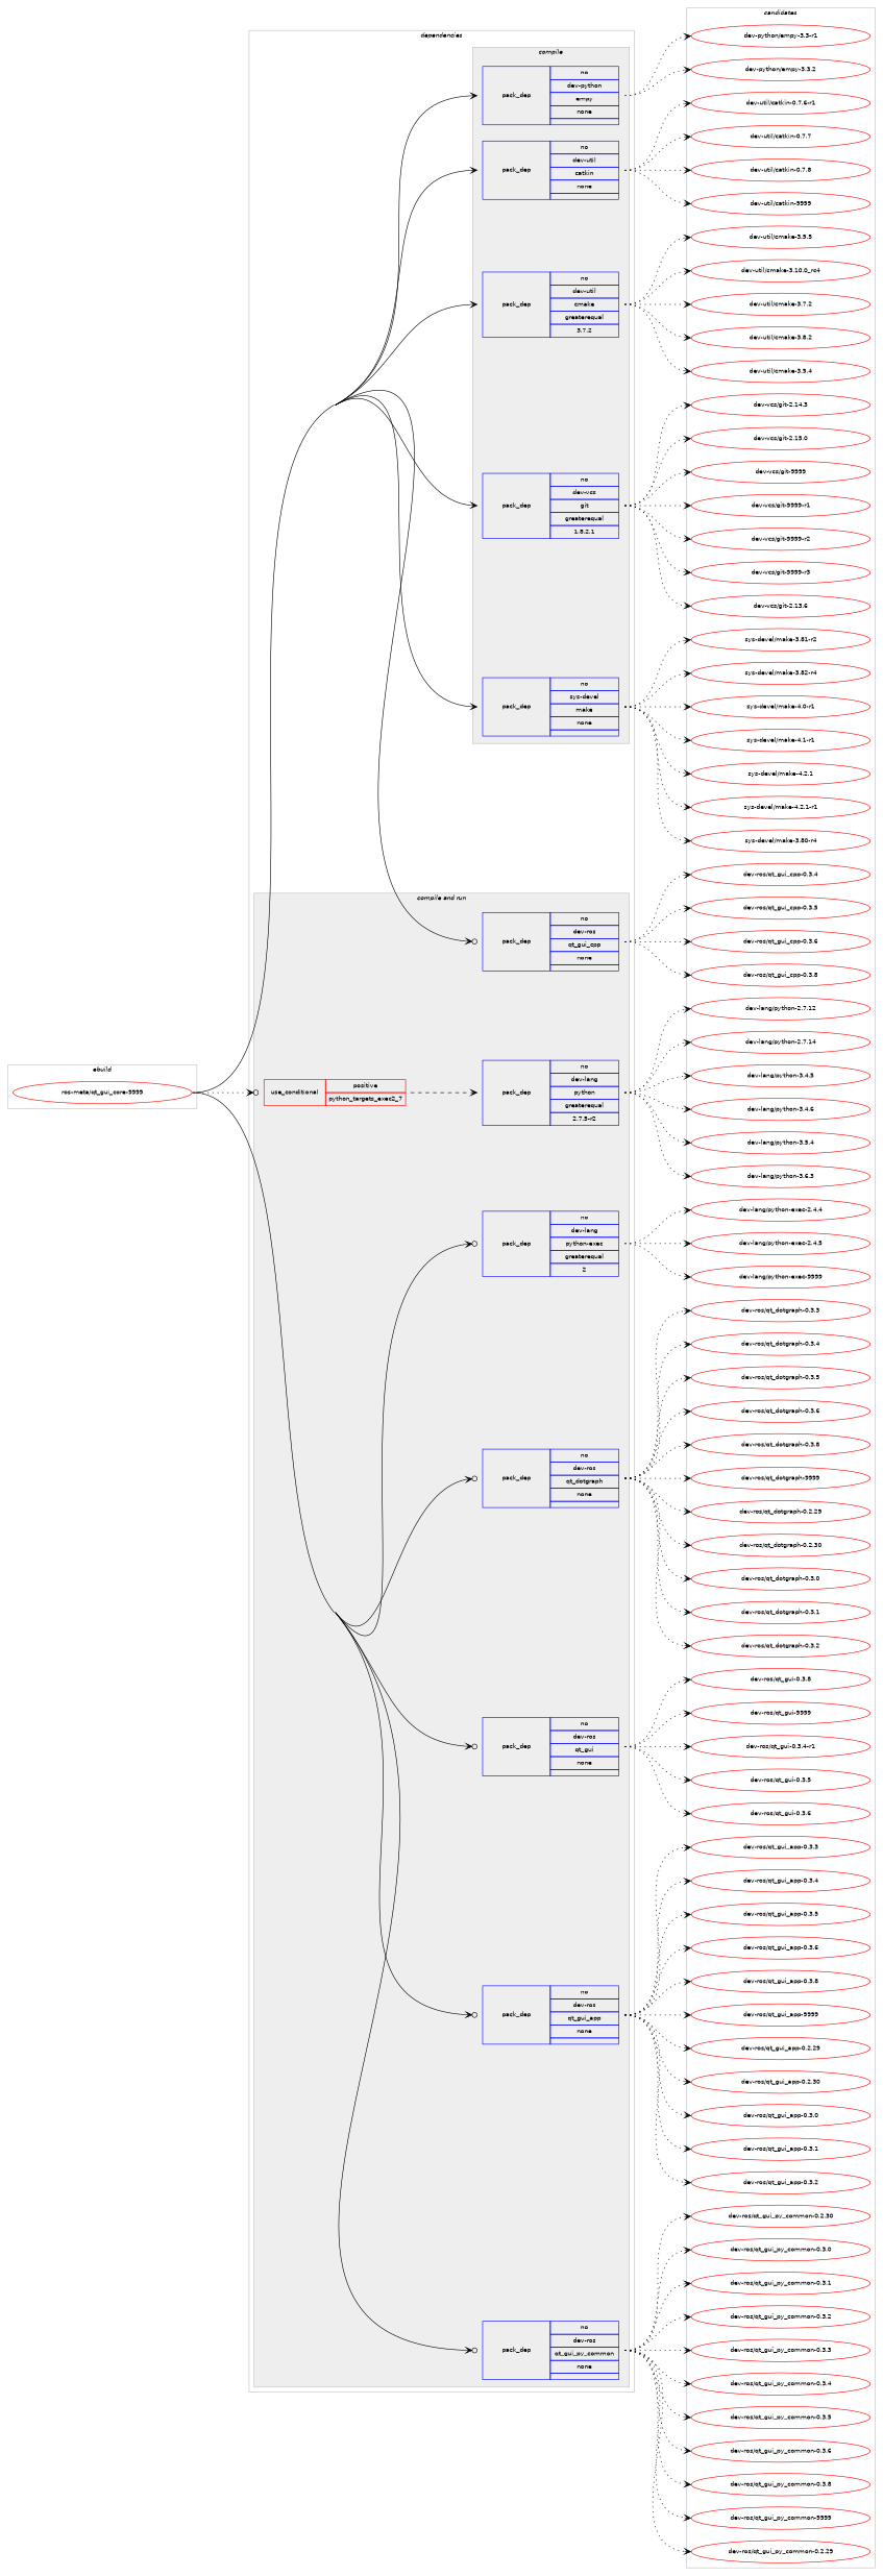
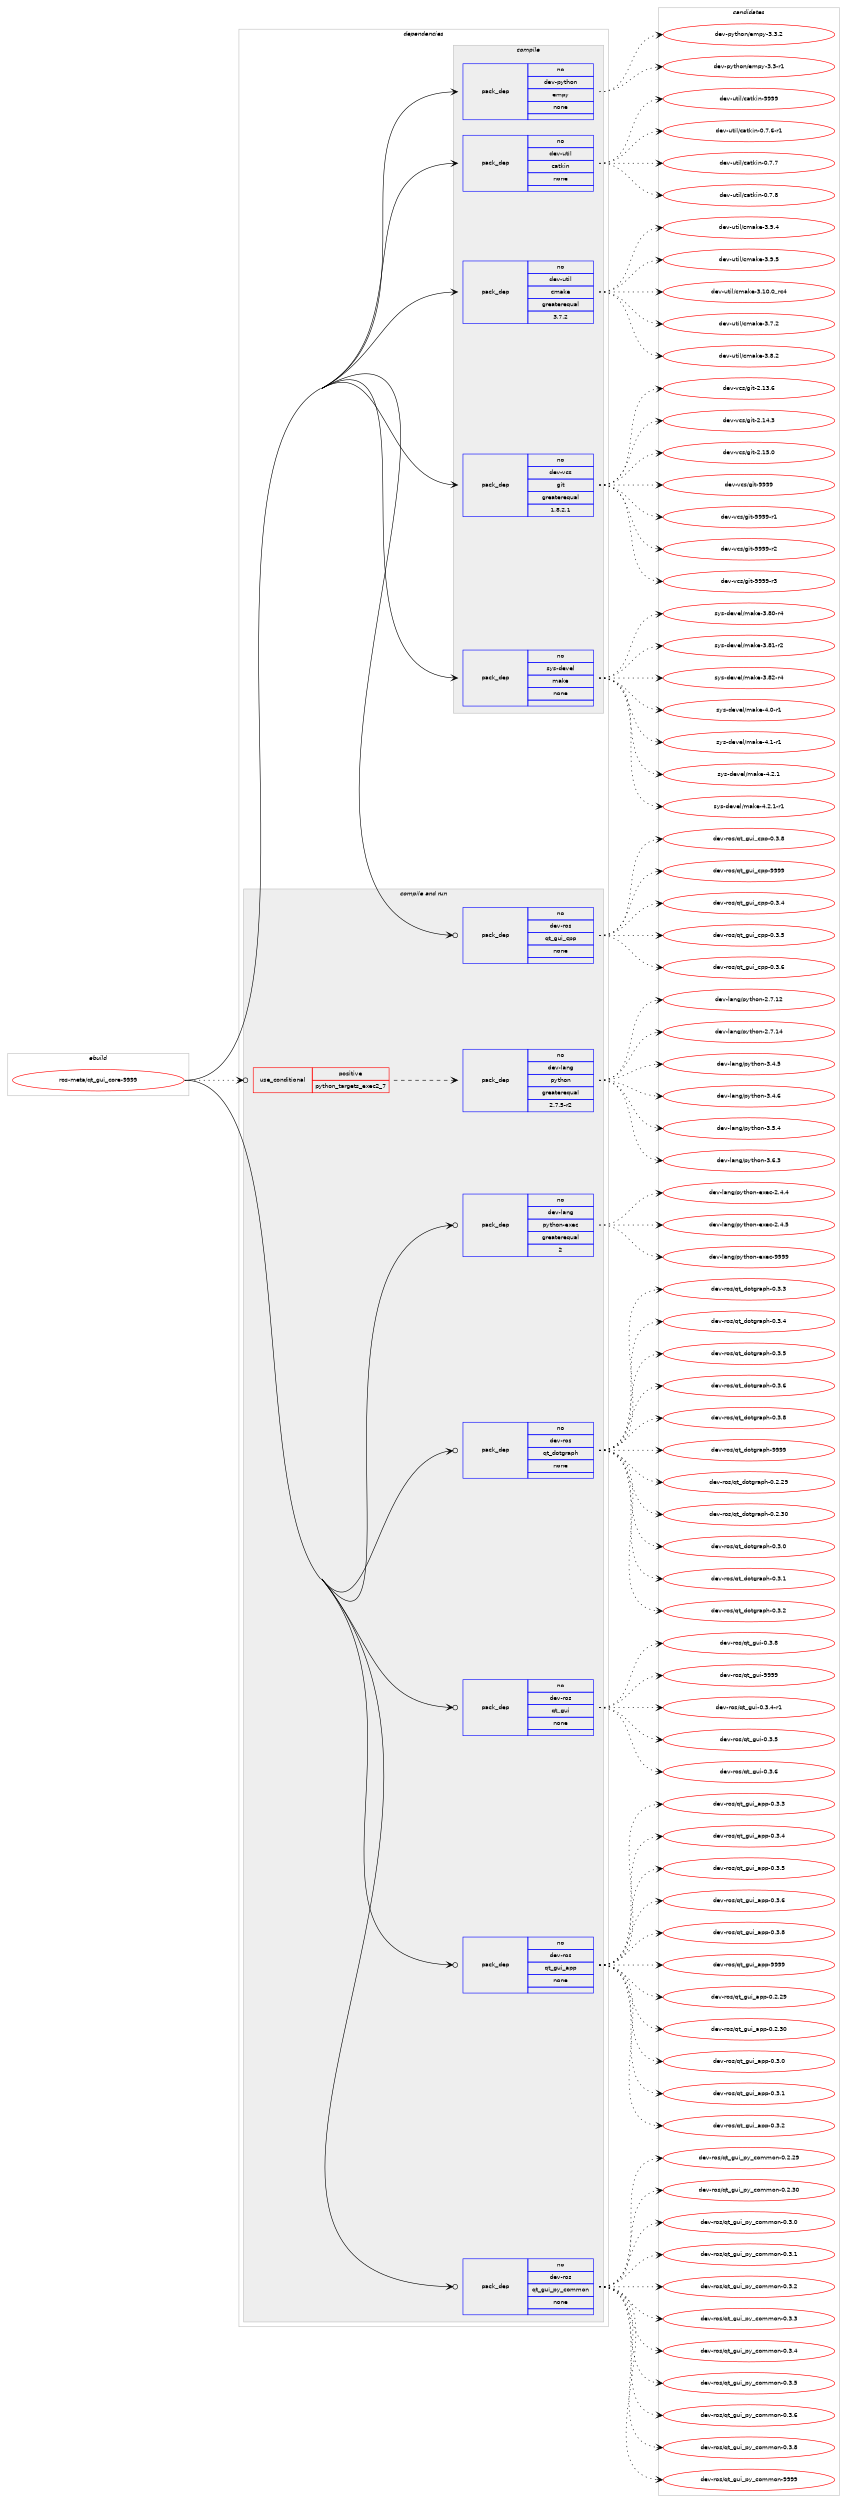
  digraph {
    compound=true
    concentrate=true
    fontname=Helvetica
    fontsize=10
    newrank=true
    rankdir=LR
    ranksep=1.5
    node [color=red fontname=Helvetica fontsize=10]
    edge [arrowhead=vee headport=w style=dotted tailport=e weight=100]
    n1 [label="ros-meta/qt_gui_core-9999" width=4]
    n2 [color=blue label=<<TABLE BORDER="0" CELLBORDER="1" CELLSPACING="0" CELLPADDING="4" WIDTH="220"><TR><TD ROWSPAN="6" CELLPADDING="30">pack_dep</TD></TR><TR><TD WIDTH="110">no</TD></TR><TR><TD>dev-python</TD></TR><TR><TD>empy</TD></TR><TR><TD>none</TD></TR><TR><TD></TD></TR></TABLE>> shape=none]
    n3 [color=blue label=<<TABLE BORDER="0" CELLBORDER="1" CELLSPACING="0" CELLPADDING="4" WIDTH="220"><TR><TD ROWSPAN="6" CELLPADDING="30">pack_dep</TD></TR><TR><TD WIDTH="110">no</TD></TR><TR><TD>dev-util</TD></TR><TR><TD>catkin</TD></TR><TR><TD>none</TD></TR><TR><TD></TD></TR></TABLE>> shape=none]
    n4 [color=blue label=<<TABLE BORDER="0" CELLBORDER="1" CELLSPACING="0" CELLPADDING="4" WIDTH="220"><TR><TD ROWSPAN="6" CELLPADDING="30">pack_dep</TD></TR><TR><TD WIDTH="110">no</TD></TR><TR><TD>dev-util</TD></TR><TR><TD>cmake</TD></TR><TR><TD>greaterequal</TD></TR><TR><TD>3.7.2</TD></TR></TABLE>> shape=none]
    n5 [color=blue label=<<TABLE BORDER="0" CELLBORDER="1" CELLSPACING="0" CELLPADDING="4" WIDTH="220"><TR><TD ROWSPAN="6" CELLPADDING="30">pack_dep</TD></TR><TR><TD WIDTH="110">no</TD></TR><TR><TD>dev-vcs</TD></TR><TR><TD>git</TD></TR><TR><TD>greaterequal</TD></TR><TR><TD>1.8.2.1</TD></TR></TABLE>> shape=none]
    n6 [color=blue label=<<TABLE BORDER="0" CELLBORDER="1" CELLSPACING="0" CELLPADDING="4" WIDTH="220"><TR><TD ROWSPAN="6" CELLPADDING="30">pack_dep</TD></TR><TR><TD WIDTH="110">no</TD></TR><TR><TD>sys-devel</TD></TR><TR><TD>make</TD></TR><TR><TD>none</TD></TR><TR><TD></TD></TR></TABLE>> shape=none]
    n7 [color=blue label=<<TABLE BORDER="0" CELLBORDER="1" CELLSPACING="0" CELLPADDING="4" WIDTH="220"><TR><TD ROWSPAN="6" CELLPADDING="30">pack_dep</TD></TR><TR><TD WIDTH="110">no</TD></TR><TR><TD>dev-ros</TD></TR><TR><TD>qt_gui_cpp</TD></TR><TR><TD>none</TD></TR><TR><TD></TD></TR></TABLE>> shape=none]
    n8 [color=blue label=<<TABLE BORDER="0" CELLBORDER="1" CELLSPACING="0" CELLPADDING="4" WIDTH="220"><TR><TD ROWSPAN="6" CELLPADDING="30">pack_dep</TD></TR><TR><TD WIDTH="110">no</TD></TR><TR><TD>dev-lang</TD></TR><TR><TD>python</TD></TR><TR><TD>greaterequal</TD></TR><TR><TD>2.7.5-r2</TD></TR></TABLE>> shape=none]
    n9 [label=<<TABLE BORDER="0" CELLBORDER="1" CELLSPACING="0" CELLPADDING="4"><TR><TD ROWSPAN="3" CELLPADDING="10">use_conditional</TD></TR><TR><TD>positive</TD></TR><TR><TD>python_targets_exec2_7</TD></TR></TABLE>> shape=none]
    n10 [color=blue label=<<TABLE BORDER="0" CELLBORDER="1" CELLSPACING="0" CELLPADDING="4" WIDTH="220"><TR><TD ROWSPAN="6" CELLPADDING="30">pack_dep</TD></TR><TR><TD WIDTH="110">no</TD></TR><TR><TD>dev-lang</TD></TR><TR><TD>python-exec</TD></TR><TR><TD>greaterequal</TD></TR><TR><TD>2</TD></TR></TABLE>> shape=none]
    n11 [color=blue label=<<TABLE BORDER="0" CELLBORDER="1" CELLSPACING="0" CELLPADDING="4" WIDTH="220"><TR><TD ROWSPAN="6" CELLPADDING="30">pack_dep</TD></TR><TR><TD WIDTH="110">no</TD></TR><TR><TD>dev-ros</TD></TR><TR><TD>qt_dotgraph</TD></TR><TR><TD>none</TD></TR><TR><TD></TD></TR></TABLE>> shape=none]
    n12 [color=blue label=<<TABLE BORDER="0" CELLBORDER="1" CELLSPACING="0" CELLPADDING="4" WIDTH="220"><TR><TD ROWSPAN="6" CELLPADDING="30">pack_dep</TD></TR><TR><TD WIDTH="110">no</TD></TR><TR><TD>dev-ros</TD></TR><TR><TD>qt_gui</TD></TR><TR><TD>none</TD></TR><TR><TD></TD></TR></TABLE>> shape=none]
    n13 [color=blue label=<<TABLE BORDER="0" CELLBORDER="1" CELLSPACING="0" CELLPADDING="4" WIDTH="220"><TR><TD ROWSPAN="6" CELLPADDING="30">pack_dep</TD></TR><TR><TD WIDTH="110">no</TD></TR><TR><TD>dev-ros</TD></TR><TR><TD>qt_gui_app</TD></TR><TR><TD>none</TD></TR><TR><TD></TD></TR></TABLE>> shape=none]
    n14 [color=blue label=<<TABLE BORDER="0" CELLBORDER="1" CELLSPACING="0" CELLPADDING="4" WIDTH="220"><TR><TD ROWSPAN="6" CELLPADDING="30">pack_dep</TD></TR><TR><TD WIDTH="110">no</TD></TR><TR><TD>dev-ros</TD></TR><TR><TD>qt_gui_py_common</TD></TR><TR><TD>none</TD></TR><TR><TD></TD></TR></TABLE>> shape=none]
    n15 [label="dev-python/empy-3.3-r1" width=4]
    n16 [label="dev-python/empy-3.3.2" width=4]
    n17 [label="dev-util/catkin-0.7.6-r1" width=4]
    n18 [label="dev-util/catkin-0.7.7" width=4]
    n19 [label="dev-util/catkin-0.7.8" width=4]
    n20 [label="dev-util/catkin-9999" width=4]
    n21 [label="dev-util/cmake-3.10.0_rc4" width=4]
    n22 [label="dev-util/cmake-3.7.2" width=4]
    n23 [label="dev-util/cmake-3.8.2" width=4]
    n24 [label="dev-util/cmake-3.9.4" width=4]
    n25 [label="dev-util/cmake-3.9.5" width=4]
    n26 [label="dev-vcs/git-2.13.6" width=4]
    n27 [label="dev-vcs/git-2.14.3" width=4]
    n28 [label="dev-vcs/git-2.15.0" width=4]
    n29 [label="dev-vcs/git-9999" width=4]
    n30 [label="dev-vcs/git-9999-r1" width=4]
    n31 [label="dev-vcs/git-9999-r2" width=4]
    n32 [label="dev-vcs/git-9999-r3" width=4]
    n33 [label="sys-devel/make-3.80-r4" width=4]
    n34 [label="sys-devel/make-3.81-r2" width=4]
    n35 [label="sys-devel/make-3.82-r4" width=4]
    n36 [label="sys-devel/make-4.0-r1" width=4]
    n37 [label="sys-devel/make-4.1-r1" width=4]
    n38 [label="sys-devel/make-4.2.1" width=4]
    n39 [label="sys-devel/make-4.2.1-r1" width=4]
    n40 [label="dev-lang/python-2.7.12" width=4]
    n41 [label="dev-lang/python-2.7.14" width=4]
    n42 [label="dev-lang/python-3.4.5" width=4]
    n43 [label="dev-lang/python-3.4.6" width=4]
    n44 [label="dev-lang/python-3.5.4" width=4]
    n45 [label="dev-lang/python-3.6.3" width=4]
    n46 [label="dev-lang/python-exec-2.4.4" width=4]
    n47 [label="dev-lang/python-exec-2.4.5" width=4]
    n48 [label="dev-lang/python-exec-9999" width=4]
    n49 [label="dev-ros/qt_dotgraph-0.2.29" width=4]
    n50 [label="dev-ros/qt_dotgraph-0.2.30" width=4]
    n51 [label="dev-ros/qt_dotgraph-0.3.0" width=4]
    n52 [label="dev-ros/qt_dotgraph-0.3.1" width=4]
    n53 [label="dev-ros/qt_dotgraph-0.3.2" width=4]
    n54 [label="dev-ros/qt_dotgraph-0.3.3" width=4]
    n55 [label="dev-ros/qt_dotgraph-0.3.4" width=4]
    n56 [label="dev-ros/qt_dotgraph-0.3.5" width=4]
    n57 [label="dev-ros/qt_dotgraph-0.3.6" width=4]
    n58 [label="dev-ros/qt_dotgraph-0.3.8" width=4]
    n59 [label="dev-ros/qt_dotgraph-9999" width=4]
    n60 [label="dev-ros/qt_gui-0.3.4-r1" width=4]
    n61 [label="dev-ros/qt_gui-0.3.5" width=4]
    n62 [label="dev-ros/qt_gui-0.3.6" width=4]
    n63 [label="dev-ros/qt_gui-0.3.8" width=4]
    n64 [label="dev-ros/qt_gui-9999" width=4]
    n65 [label="dev-ros/qt_gui_app-0.2.29" width=4]
    n66 [label="dev-ros/qt_gui_app-0.2.30" width=4]
    n67 [label="dev-ros/qt_gui_app-0.3.0" width=4]
    n68 [label="dev-ros/qt_gui_app-0.3.1" width=4]
    n69 [label="dev-ros/qt_gui_app-0.3.2" width=4]
    n70 [label="dev-ros/qt_gui_app-0.3.3" width=4]
    n71 [label="dev-ros/qt_gui_app-0.3.4" width=4]
    n72 [label="dev-ros/qt_gui_app-0.3.5" width=4]
    n73 [label="dev-ros/qt_gui_app-0.3.6" width=4]
    n74 [label="dev-ros/qt_gui_app-0.3.8" width=4]
    n75 [label="dev-ros/qt_gui_app-9999" width=4]
    n76 [label="dev-ros/qt_gui_cpp-0.3.4" width=4]
    n77 [label="dev-ros/qt_gui_cpp-0.3.5" width=4]
    n78 [label="dev-ros/qt_gui_cpp-0.3.6" width=4]
    n79 [label="dev-ros/qt_gui_cpp-0.3.8" width=4]
+   n80 [label="dev-ros/qt_gui_cpp-9999" width=4]
    n81 [label="dev-ros/qt_gui_py_common-0.2.29" width=4]
    n82 [label="dev-ros/qt_gui_py_common-0.2.30" width=4]
    n83 [label="dev-ros/qt_gui_py_common-0.3.0" width=4]
    n84 [label="dev-ros/qt_gui_py_common-0.3.1" width=4]
    n85 [label="dev-ros/qt_gui_py_common-0.3.2" width=4]
    n86 [label="dev-ros/qt_gui_py_common-0.3.3" width=4]
    n87 [label="dev-ros/qt_gui_py_common-0.3.4" width=4]
    n88 [label="dev-ros/qt_gui_py_common-0.3.5" width=4]
    n89 [label="dev-ros/qt_gui_py_common-0.3.6" width=4]
    n90 [label="dev-ros/qt_gui_py_common-0.3.8" width=4]
    n91 [label="dev-ros/qt_gui_py_common-9999" width=4]
    subgraph cluster_1 {
      color=gray
      label=<<i>ebuild</i>>
      rank=same
      n1
    }
    subgraph cluster_2 {
      color=gray
      label=<<i>dependencies</i>>
      subgraph cluster_3 {
        color=gray
        fillcolor="#eeeeee"
        label=<<i>compile</i>>
        style=filled
        subgraph sub_4 {
          color=gray
          fillcolor="#eeeeee"
          label=<<i>compile</i>>
          style=filled
          n2
        }
        subgraph sub_5 {
          color=gray
          fillcolor="#eeeeee"
          label=<<i>compile</i>>
          style=filled
          n3
        }
        subgraph sub_6 {
          color=gray
          fillcolor="#eeeeee"
          label=<<i>compile</i>>
          style=filled
          n4
        }
        subgraph sub_7 {
          color=gray
          fillcolor="#eeeeee"
          label=<<i>compile</i>>
          style=filled
          n5
        }
        subgraph sub_8 {
          color=gray
          fillcolor="#eeeeee"
          label=<<i>compile</i>>
          style=filled
          n6
        }
      }
      subgraph cluster_9 {
        color=gray
        fillcolor="#eeeeee"
        label=<<i>compile and run</i>>
        style=filled
        subgraph sub_10 {
          color=gray
          fillcolor="#eeeeee"
          label=<<i>compile and run</i>>
          style=filled
          n7
        }
        subgraph sub_11 {
          color=gray
          fillcolor="#eeeeee"
          label=<<i>compile and run</i>>
          style=filled
          n9
          subgraph sub_12 {
            color=gray
            fillcolor="#eeeeee"
            label=<<i>compile and run</i>>
            style=filled
            n8
          }
        }
        subgraph sub_13 {
          color=gray
          fillcolor="#eeeeee"
          label=<<i>compile and run</i>>
          style=filled
          n10
        }
        subgraph sub_14 {
          color=gray
          fillcolor="#eeeeee"
          label=<<i>compile and run</i>>
          style=filled
          n11
        }
        subgraph sub_15 {
          color=gray
          fillcolor="#eeeeee"
          label=<<i>compile and run</i>>
          style=filled
          n12
        }
        subgraph sub_16 {
          color=gray
          fillcolor="#eeeeee"
          label=<<i>compile and run</i>>
          style=filled
          n13
        }
        subgraph sub_17 {
          color=gray
          fillcolor="#eeeeee"
          label=<<i>compile and run</i>>
          style=filled
          n14
        }
      }
      subgraph cluster_18 {
        color=gray
        fillcolor="#eeeeee"
        label=<<i>run</i>>
        style=filled
      }
    }
    subgraph cluster_19 {
      color=gray
      label=<<i>candidates</i>>
      rank=same
      subgraph sub_20 {
        color=black
        label=<<i>candidates</i>>
        nodesep=1
        rank=same
        n15
        n16
      }
      subgraph sub_21 {
        color=black
        label=<<i>candidates</i>>
        nodesep=1
        rank=same
        n17
        n18
        n19
        n20
      }
      subgraph sub_22 {
        color=black
        label=<<i>candidates</i>>
        nodesep=1
        rank=same
        n21
        n22
        n23
        n24
        n25
      }
      subgraph sub_23 {
        color=black
        label=<<i>candidates</i>>
        nodesep=1
        rank=same
        n26
        n27
        n28
        n29
        n30
        n31
        n32
      }
      subgraph sub_24 {
        color=black
        label=<<i>candidates</i>>
        nodesep=1
        rank=same
        n33
        n34
        n35
        n36
        n37
        n38
        n39
      }
      subgraph sub_25 {
        color=black
        label=<<i>candidates</i>>
        nodesep=1
        rank=same
        n40
        n41
        n42
        n43
        n44
        n45
      }
      subgraph sub_26 {
        color=black
        label=<<i>candidates</i>>
        nodesep=1
        rank=same
        n46
        n47
        n48
      }
      subgraph sub_27 {
        color=black
        label=<<i>candidates</i>>
        nodesep=1
        rank=same
        n49
        n50
        n51
        n52
        n53
        n54
        n55
        n56
        n57
        n58
        n59
      }
      subgraph sub_28 {
        color=black
        label=<<i>candidates</i>>
        nodesep=1
        rank=same
        n60
        n61
        n62
        n63
        n64
      }
      subgraph sub_29 {
        color=black
        label=<<i>candidates</i>>
        nodesep=1
        rank=same
        n65
        n66
        n67
        n68
        n69
        n70
        n71
        n72
        n73
        n74
        n75
      }
      subgraph sub_30 {
        color=black
        label=<<i>candidates</i>>
        nodesep=1
        rank=same
        n76
        n77
        n78
        n79
+       n80
      }
      subgraph sub_31 {
        color=black
        label=<<i>candidates</i>>
        nodesep=1
        rank=same
        n81
        n82
        n83
        n84
        n85
        n86
        n87
        n88
        n89
        n90
        n91
      }
    }
    n1 -> n2 [style=solid weight=20]
    n1 -> n3 [style=solid weight=20]
    n1 -> n4 [style=solid weight=20]
    n1 -> n5 [style=solid weight=20]
    n1 -> n6 [style=solid weight=20]
    n1 -> n7 [arrowhead=odotvee style=solid weight=20]
    n1 -> n9 [arrowhead=odotvee weight=20]
    n1 -> n10 [arrowhead=odotvee style=solid weight=20]
    n1 -> n11 [arrowhead=odotvee style=solid weight=20]
    n1 -> n12 [arrowhead=odotvee style=solid weight=20]
    n1 -> n13 [arrowhead=odotvee style=solid weight=20]
    n1 -> n14 [arrowhead=odotvee style=solid weight=20]
    n2 -> n15
    n2 -> n16
    n3 -> n17
    n3 -> n18
    n3 -> n19
    n3 -> n20
    n4 -> n21
    n4 -> n22
    n4 -> n23
    n4 -> n24
    n4 -> n25
    n5 -> n26
    n5 -> n27
    n5 -> n28
    n5 -> n29
    n5 -> n30
    n5 -> n31
    n5 -> n32
    n6 -> n33
    n6 -> n34
    n6 -> n35
    n6 -> n36
    n6 -> n37
    n6 -> n38
    n6 -> n39
    n7 -> n76
    n7 -> n77
    n7 -> n78
    n7 -> n79
+   n7 -> n80
    n8 -> n40
    n8 -> n41
    n8 -> n42
    n8 -> n43
    n8 -> n44
    n8 -> n45
    n9 -> n8 [style=dashed weight=20]
    n10 -> n46
    n10 -> n47
    n10 -> n48
    n11 -> n49
    n11 -> n50
    n11 -> n51
    n11 -> n52
    n11 -> n53
    n11 -> n54
    n11 -> n55
    n11 -> n56
    n11 -> n57
    n11 -> n58
    n11 -> n59
    n12 -> n60
    n12 -> n61
    n12 -> n62
    n12 -> n63
    n12 -> n64
    n13 -> n65
    n13 -> n66
    n13 -> n67
    n13 -> n68
    n13 -> n69
    n13 -> n70
    n13 -> n71
    n13 -> n72
    n13 -> n73
    n13 -> n74
    n13 -> n75
    n14 -> n81
    n14 -> n82
    n14 -> n83
    n14 -> n84
    n14 -> n85
    n14 -> n86
    n14 -> n87
    n14 -> n88
    n14 -> n89
    n14 -> n90
    n14 -> n91
  }
